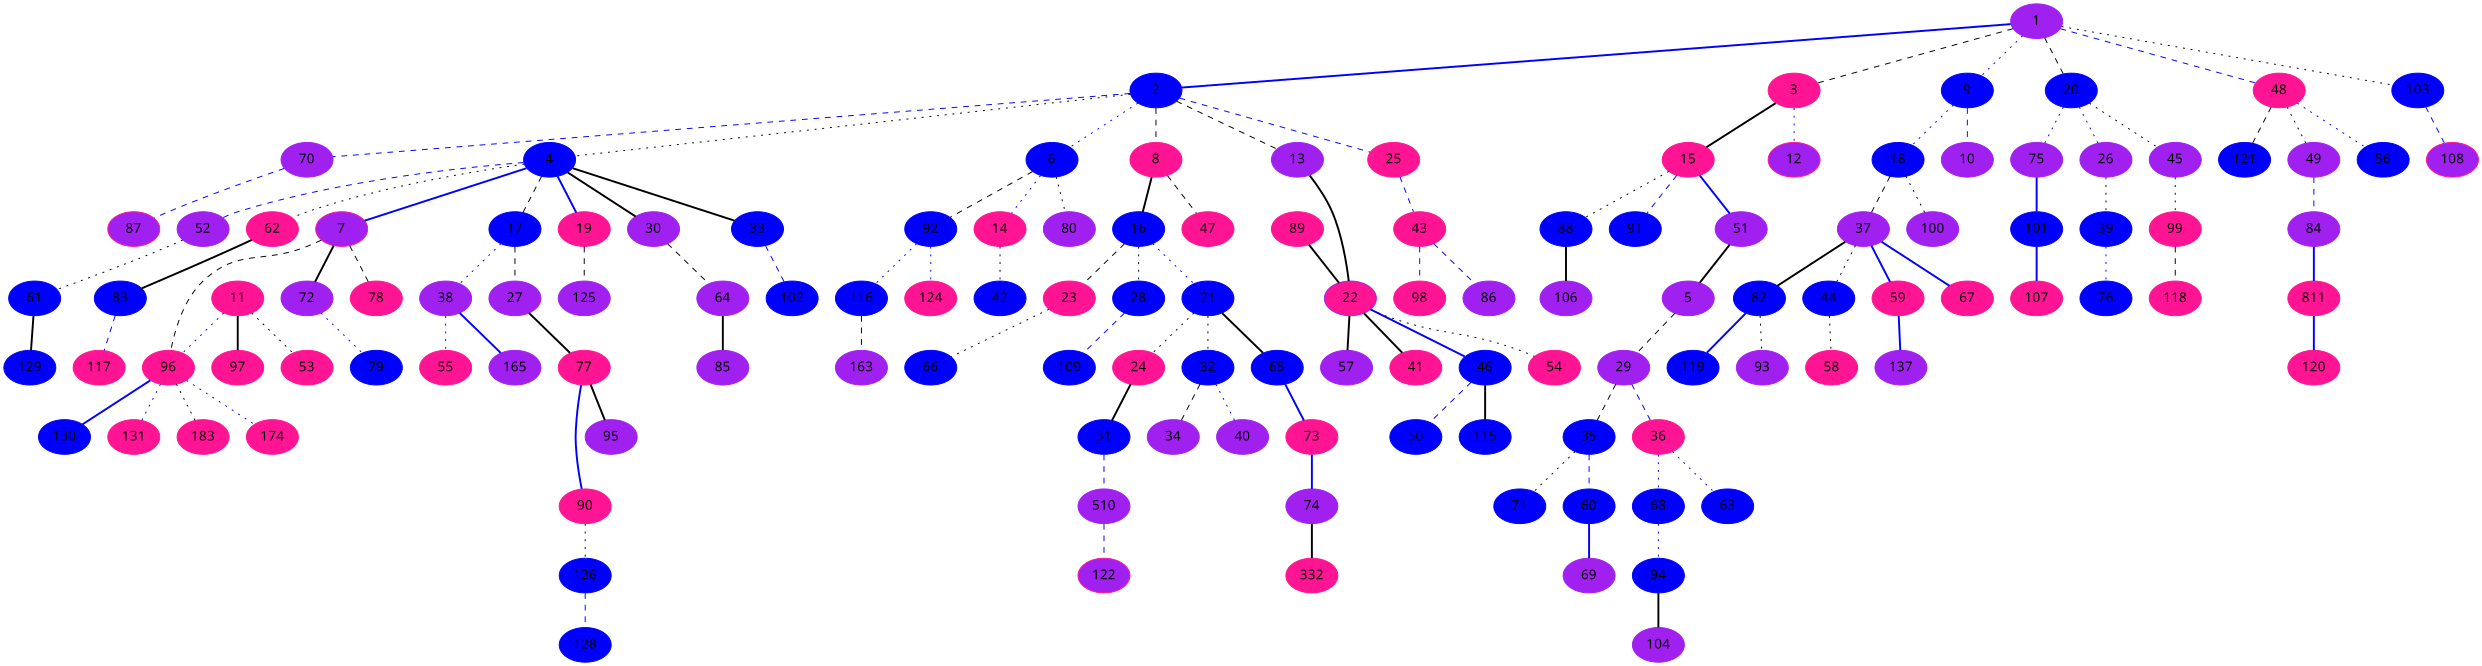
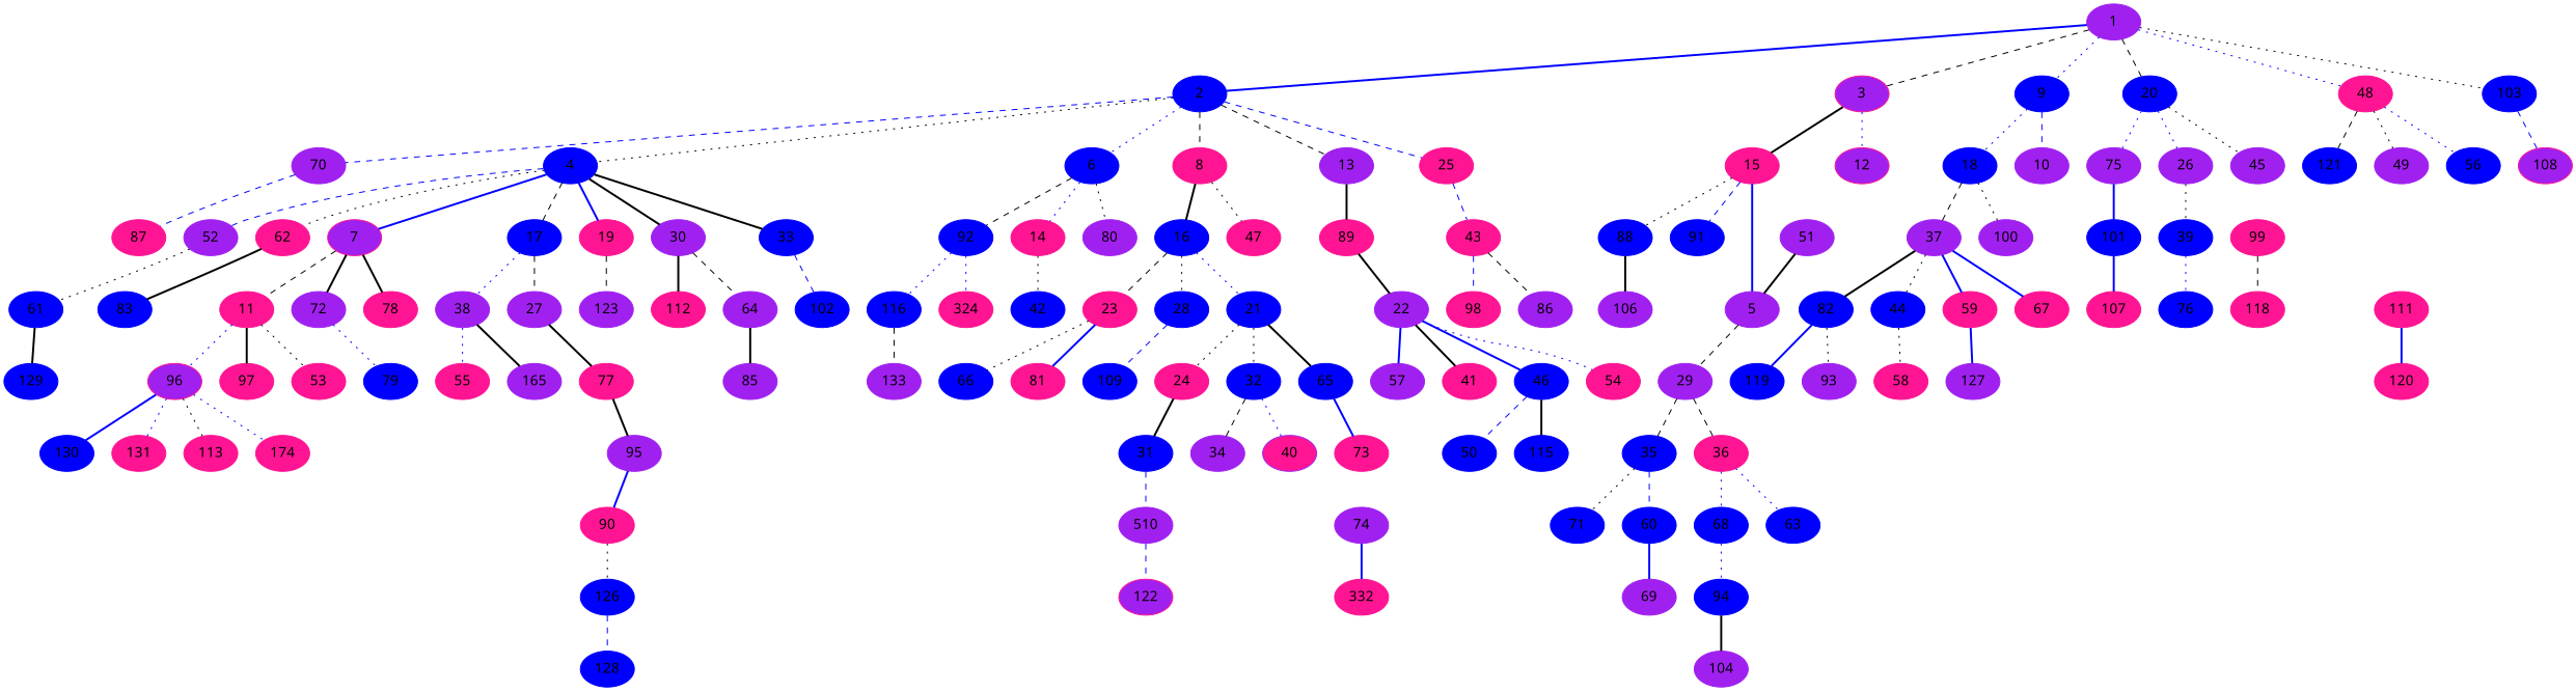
  graph {
    fontname="Noto Sans"
    node [color=blue fontname="Noto Sans" style=filled]
    edge [color=black fontname="Noto Sans" style=dotted]
    1 [color=purple]
    2
-   3 [color=deeppink]
+   3 [color=deeppink fillcolor=purple]
    9
    20
    48 [color=deeppink]
    103
    4
    6
    8 [color=deeppink]
    13 [color=purple]
    25 [color=deeppink]
    70 [color=purple]
    12 [color=deeppink fillcolor=purple]
    15 [color=deeppink]
    10 [color=purple]
    18
    26 [color=purple]
    45 [color=purple]
    75 [color=purple]
    49 [color=purple]
    56
    121
    108 [color=deeppink fillcolor=purple]
    7 [color=deeppink fillcolor=purple]
    17
    19 [color=deeppink]
    30 [color=purple]
    33
    52 [color=purple]
    62 [color=deeppink]
    14 [color=deeppink]
    80 [color=purple]
    92
    16
    47 [color=deeppink]
    89 [color=deeppink]
    43 [color=deeppink]
-   87 [color=deeppink fillcolor=purple]
+   87 [color=deeppink]
    5 [color=purple]
    29 [color=purple]
    51 [color=purple]
    88
    91
    11 [color=deeppink]
    72 [color=purple]
    78 [color=deeppink]
    27 [color=purple]
    38 [color=purple]
-   125 [color=purple]
+   125 [color=purple label=123]
    64 [color=purple]
+   112 [color=deeppink]
    102
    61
    83
    35
    36 [color=deeppink]
    42
    116
-   124 [color=deeppink]
+   124 [color=deeppink label=324]
    53 [color=deeppink]
-   96 [color=deeppink]
+   96 [color=deeppink fillcolor=purple]
    97 [color=deeppink]
    79
    21
    23 [color=deeppink]
    28
-   22 [color=purple fillcolor=deeppink]
+   22 [color=purple]
    41 [color=deeppink]
    46
    54 [color=deeppink]
    57 [color=purple]
    37 [color=purple]
    100 [color=purple]
-   113 [color=deeppink label=183]
+   113 [color=deeppink]
    n76 [color=deeppink label=174]
    130
    131 [color=deeppink]
    106 [color=purple]
    24 [color=deeppink]
    32
    65
    66
+   81 [color=deeppink]
    109
    77 [color=deeppink]
    55 [color=deeppink]
    n88 [color=purple label=165]
    44
    59 [color=deeppink]
    67 [color=deeppink]
    82
    39
    99 [color=deeppink]
    101
    31
    34 [color=purple]
-   40 [color=purple]
+   40 [color=purple fillcolor=deeppink]
    73 [color=deeppink]
    50
    115
    n102 [color=purple label=510]
    86 [color=purple]
    98 [color=deeppink]
    76
    90 [color=deeppink]
    95 [color=purple]
    60
    71
    63
    68
    85 [color=purple]
    122 [color=deeppink fillcolor=purple]
    69 [color=purple]
    94
    58 [color=deeppink]
-   127 [color=purple label=137]
+   127 [color=purple]
    93 [color=purple]
    119
    118 [color=deeppink]
-   84 [color=purple]
-   111 [color=deeppink label=811]
+   111 [color=deeppink]
    129
-   117 [color=deeppink]
    74 [color=purple]
    104 [color=purple]
    n127 [color=deeppink label=332]
    107 [color=deeppink]
    126
    120 [color=deeppink]
    128
-   133 [color=purple label=163]
+   133 [color=purple]
    1 -- 2 [color=blue style=bold]
    1 -- 3 [style=dashed]
    1 -- 9 [color=blue]
    1 -- 20 [style=dashed]
-   1 -- 48 [color=blue style=dashed]
+   1 -- 48 [color=blue]
    1 -- 103
    2 -- 4
    2 -- 6 [color=blue]
    2 -- 8 [style=dashed]
    2 -- 13 [style=dashed]
    2 -- 25 [color=blue style=dashed]
    2 -- 70 [color=blue style=dashed]
    3 -- 12 [color=blue]
    3 -- 15 [style=bold]
    9 -- 10 [color=blue style=dashed]
    9 -- 18 [color=blue]
    20 -- 26 [color=blue]
    20 -- 45
    20 -- 75 [color=blue]
    48 -- 49
    48 -- 56 [color=blue]
    48 -- 121 [style=dashed]
    103 -- 108 [color=blue style=dashed]
    4 -- 7 [color=blue style=bold]
    4 -- 17 [style=dashed]
    4 -- 19 [color=blue style=bold]
    4 -- 30 [style=bold]
    4 -- 33 [style=bold]
    4 -- 52 [color=blue style=dashed]
    4 -- 62
    6 -- 14 [color=blue]
    6 -- 80
    6 -- 92 [style=dashed]
    8 -- 16 [style=bold]
-   8 -- 47 [style=dashed]
-   13 -- 22 [style=bold]
+   8 -- 47
+   13 -- 89 [style=bold]
    25 -- 43 [color=blue style=dashed]
    70 -- 87 [color=blue style=dashed]
-   15 -- 51 [color=blue style=bold]
+   15 -- 5 [color=blue style=bold]
    15 -- 88
    15 -- 91 [color=blue style=dashed]
    18 -- 37 [style=dashed]
    18 -- 100
    26 -- 39
-   45 -- 99
    75 -- 101 [color=blue style=bold]
-   49 -- 84 [color=blue style=dashed]
-   7 -- 96 [style=dashed]
+   7 -- 11 [style=dashed]
    7 -- 72 [style=bold]
-   7 -- 78 [style=dashed]
+   7 -- 78 [style=bold]
    17 -- 27 [style=dashed]
    17 -- 38 [color=blue]
    19 -- 125 [style=dashed]
    30 -- 64 [style=dashed]
+   30 -- 112 [style=bold]
    33 -- 102 [color=blue style=dashed]
    52 -- 61
    62 -- 83 [style=bold]
    14 -- 42
    92 -- 116 [color=blue]
    92 -- 124 [color=blue]
    16 -- 21 [color=blue]
    16 -- 23 [style=dashed]
    16 -- 28
    89 -- 22 [style=bold]
-   43 -- 86 [color=blue style=dashed]
+   43 -- 86 [style=dashed]
    43 -- 98 [color=blue style=dashed]
    5 -- 29 [style=dashed]
    29 -- 35 [style=dashed]
-   29 -- 36 [color=blue style=dashed]
+   29 -- 36 [style=dashed]
    51 -- 5 [style=bold]
    88 -- 106 [style=bold]
    11 -- 53
    11 -- 96 [color=blue]
    11 -- 97 [style=bold]
    72 -- 79 [color=blue]
    27 -- 77 [style=bold]
    38 -- 55 [color=blue]
-   38 -- n88 [color=blue style=bold]
+   38 -- n88 [style=bold]
    64 -- 85 [style=bold]
    61 -- 129 [style=bold]
-   83 -- 117 [color=blue style=dashed]
    35 -- 60 [color=blue style=dashed]
    35 -- 71
    36 -- 63 [color=blue]
    36 -- 68 [color=blue]
    116 -- 133 [style=dashed]
    96 -- 113
    96 -- n76 [color=blue]
    96 -- 130 [color=blue style=bold]
    96 -- 131 [color=blue]
    21 -- 24
    21 -- 32
    21 -- 65 [style=bold]
    23 -- 66
+   23 -- 81 [color=blue style=bold]
    28 -- 109 [color=blue style=dashed]
    22 -- 41 [style=bold]
    22 -- 46 [color=blue style=bold]
-   22 -- 54
-   22 -- 57 [style=bold]
+   22 -- 54 [color=blue]
+   22 -- 57 [color=blue style=bold]
    46 -- 50 [color=blue style=dashed]
    46 -- 115 [style=bold]
    37 -- 44
    37 -- 59 [color=blue style=bold]
    37 -- 67 [color=blue style=bold]
    37 -- 82 [style=bold]
    24 -- 31 [style=bold]
    32 -- 34 [style=dashed]
    32 -- 40 [color=blue]
    65 -- 73 [color=blue style=bold]
-   77 -- 90 [color=blue style=bold]
+   95 -- 90 [color=blue style=bold]
    77 -- 95 [style=bold]
    44 -- 58
    59 -- 127 [color=blue style=bold]
    82 -- 93
    82 -- 119 [color=blue style=bold]
    39 -- 76 [color=blue]
    99 -- 118 [style=dashed]
    101 -- 107 [color=blue style=bold]
    31 -- n102 [color=blue style=dashed]
-   73 -- 74 [color=blue style=bold]
    n102 -- 122 [color=blue style=dashed]
    90 -- 126
    60 -- 69 [color=blue style=bold]
    68 -- 94 [color=blue]
    94 -- 104 [style=bold]
-   84 -- 111 [color=blue style=bold]
    111 -- 120 [color=blue style=bold]
-   74 -- n127 [style=bold]
+   74 -- n127 [color=blue style=bold]
    126 -- 128 [color=blue style=dashed]
  }
